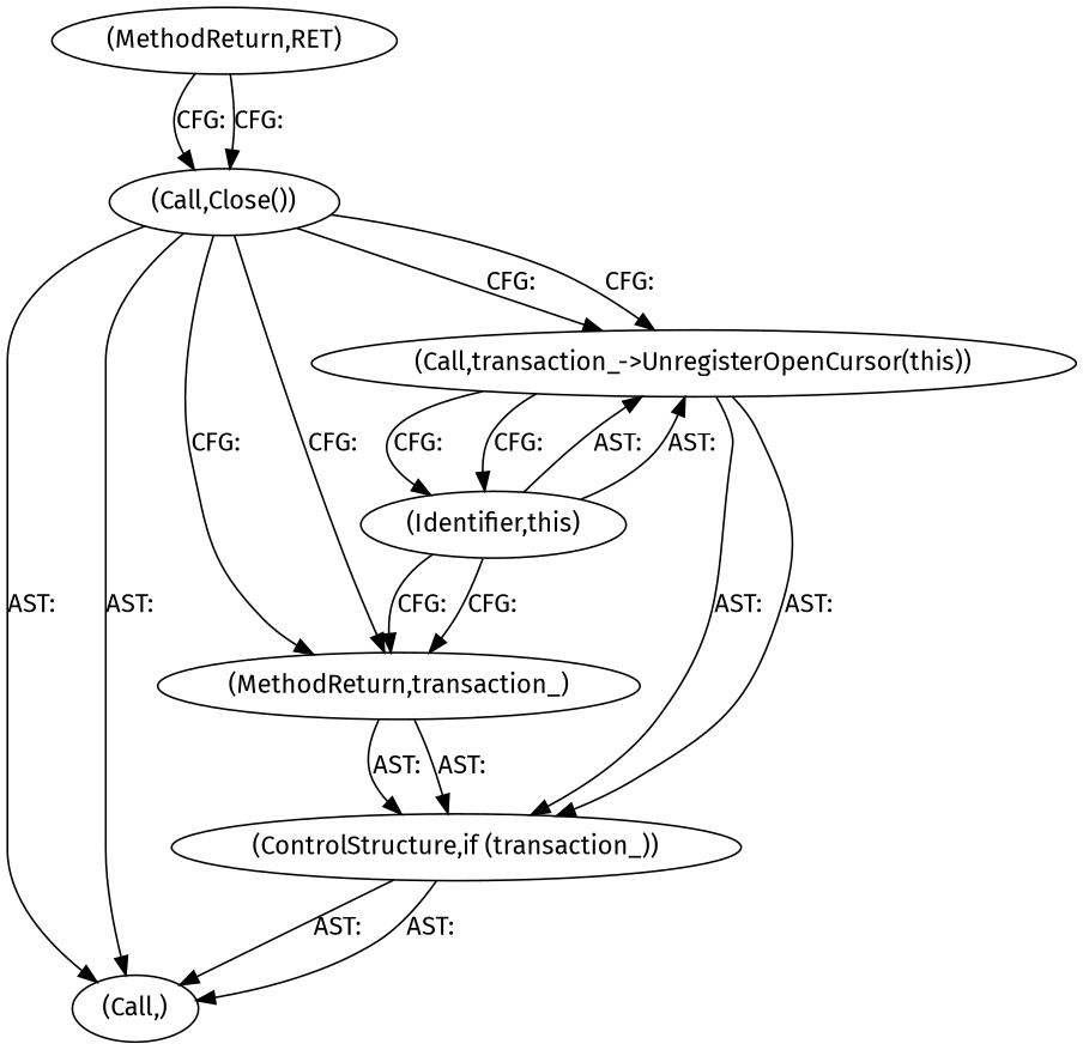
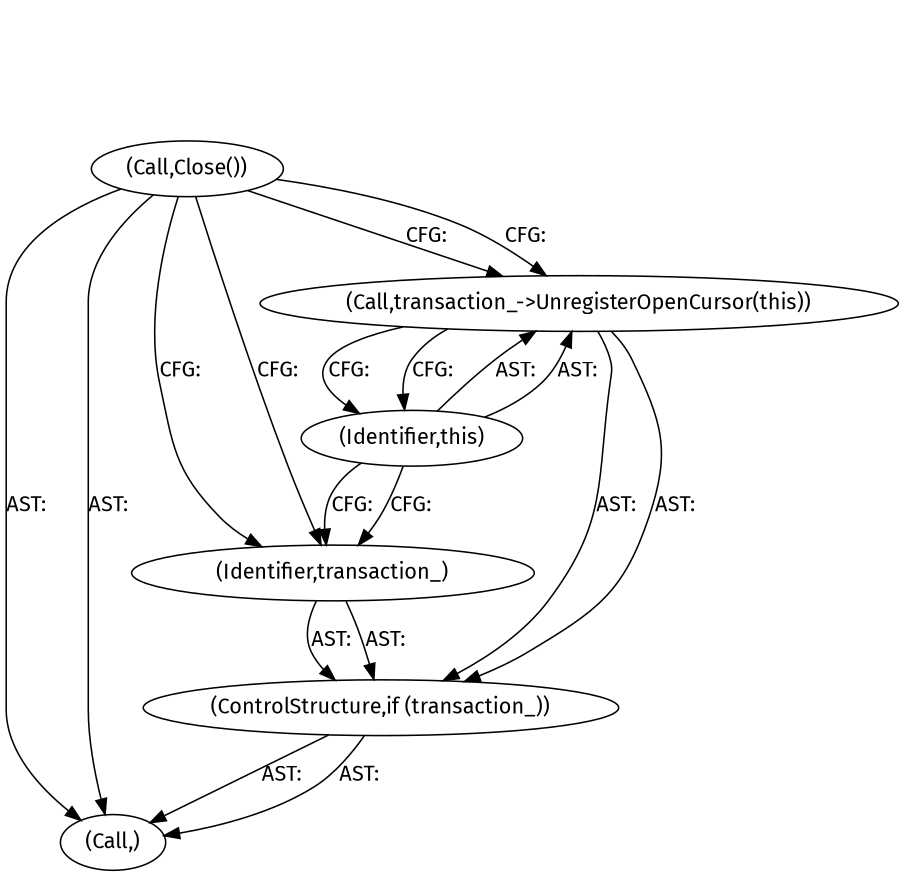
  digraph {
    fontname="Fira Sans"
    node [fontname="Fira Sans"]
    edge [fontname="Fira Sans"]
-   n1 [label="(MethodReturn,RET)"]
    n2 [label="(Call,Close())"]
    n3 [label="(Call,)"]
-   n4 [label="(MethodReturn,transaction_)"]
+   n4 [label="(Identifier,transaction_)"]
    n5 [label="(Call,transaction_->UnregisterOpenCursor(this))"]
    n6 [label="(ControlStructure,if (transaction_))"]
    n7 [label="(Identifier,this)"]
-   n1 -> n2 [label="CFG: "]
-   n1 -> n2 [label="CFG: "]
    n2 -> n3 [label="AST: "]
    n2 -> n3 [label="AST: "]
    n2 -> n4 [label="CFG: "]
    n2 -> n4 [label="CFG: "]
    n2 -> n5 [label="CFG: "]
    n2 -> n5 [label="CFG: "]
    n4 -> n6 [label="AST: "]
    n4 -> n6 [label="AST: "]
    n5 -> n6 [label="AST: "]
    n5 -> n6 [label="AST: "]
    n5 -> n7 [label="CFG: "]
    n5 -> n7 [label="CFG: "]
    n6 -> n3 [label="AST: "]
    n6 -> n3 [label="AST: "]
    n7 -> n4 [label="CFG: "]
    n7 -> n4 [label="CFG: "]
    n7 -> n5 [label="AST: "]
    n7 -> n5 [label="AST: "]
  }
